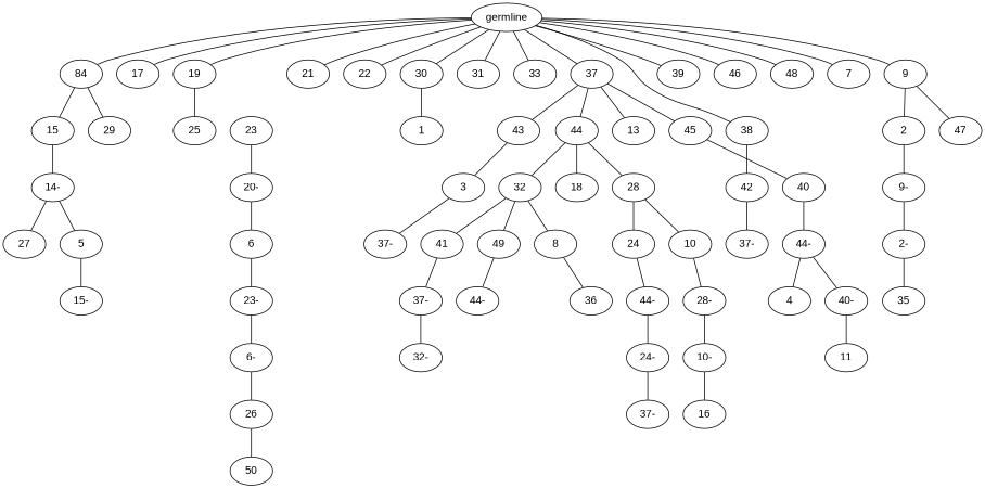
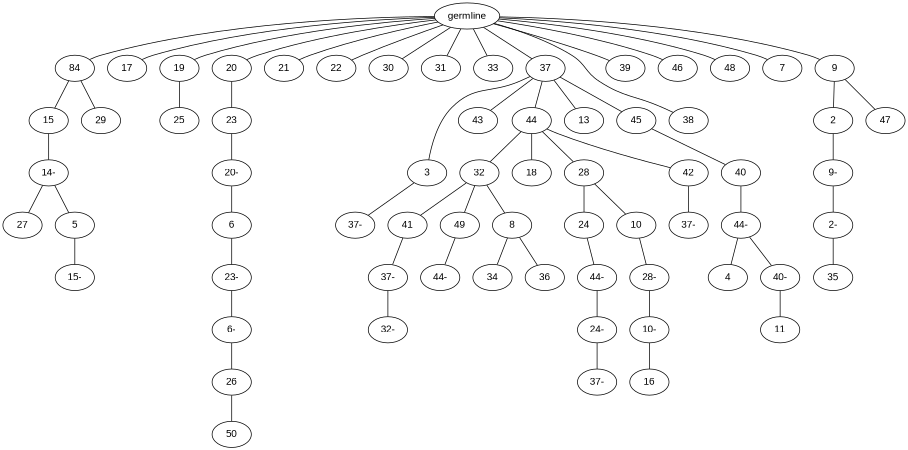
  graph {
    fontname="Liberation Sans"
    node [fontname="Liberation Sans"]
    edge [fontname="Liberation Sans"]
    n1 [label=germline]
    n2 [label=84]
    n3 [label=17]
    n4 [label=19]
+   n5 [label=20]
    n6 [label=21]
    n7 [label=22]
    n8 [label=30]
    n9 [label=31]
    n10 [label=33]
    n11 [label=37]
    n12 [label=38]
    n13 [label=39]
    n14 [label=46]
    n15 [label=48]
    n16 [label=7]
    n17 [label=9]
    n18 [label=15]
    n19 [label=29]
    n20 [label=25]
    n21 [label=23]
-   n22 [label=1]
    n23 [label=13]
    n24 [label=3]
    n25 [label=43]
    n26 [label=44]
    n27 [label=45]
    n28 [label=2]
    n29 [label=47]
    n30 [label="14-"]
    n31 [label=27]
    n32 [label=5]
    n33 [label="15-"]
    n34 [label="20-"]
    n35 [label=6]
    n36 [label="23-"]
    n37 [label="6-"]
    n38 [label=26]
    n39 [label=50]
    n40 [label="37-"]
    n41 [label=18]
    n42 [label=28]
    n43 [label=32]
    n44 [label=42]
    n45 [label=40]
    n46 [label=10]
    n47 [label=24]
    n48 [label=41]
    n49 [label=49]
    n50 [label=8]
    n51 [label="44-"]
    n52 [label="37-"]
    n53 [label="28-"]
    n54 [label="44-"]
    n55 [label="10-"]
    n56 [label=16]
    n57 [label="24-"]
    n58 [label="37-"]
    n59 [label="37-"]
    n60 [label="44-"]
+   n61 [label=34]
    n62 [label=36]
    n63 [label="32-"]
    n64 [label=4]
    n65 [label="40-"]
    n66 [label=11]
    n67 [label="9-"]
    n68 [label="2-"]
    n69 [label=35]
    n1 -- n2
    n1 -- n3
    n1 -- n4
+   n1 -- n5
    n1 -- n6
    n1 -- n7
    n1 -- n8
    n1 -- n9
    n1 -- n10
    n1 -- n11
    n1 -- n12
    n1 -- n13
    n1 -- n14
    n1 -- n15
    n1 -- n16
    n1 -- n17
    n2 -- n18
    n2 -- n19
    n4 -- n20
-   n8 -- n22
+   n5 -- n21
    n11 -- n23
-   n25 -- n24
+   n11 -- n24
    n11 -- n25
    n11 -- n26
    n11 -- n27
    n17 -- n28
    n17 -- n29
    n18 -- n30
    n21 -- n34
    n24 -- n40
    n26 -- n41
    n26 -- n42
    n26 -- n43
-   n12 -- n44
+   n26 -- n44
    n27 -- n45
    n28 -- n67
    n30 -- n31
    n30 -- n32
    n32 -- n33
    n34 -- n35
    n35 -- n36
    n36 -- n37
    n37 -- n38
    n38 -- n39
    n42 -- n46
    n42 -- n47
    n43 -- n48
    n43 -- n49
    n43 -- n50
    n44 -- n52
    n45 -- n51
    n46 -- n53
    n47 -- n54
    n48 -- n59
    n49 -- n60
+   n50 -- n61
    n50 -- n62
    n51 -- n64
    n51 -- n65
    n53 -- n55
    n54 -- n57
    n55 -- n56
    n57 -- n58
    n59 -- n63
    n65 -- n66
    n67 -- n68
    n68 -- n69
  }
